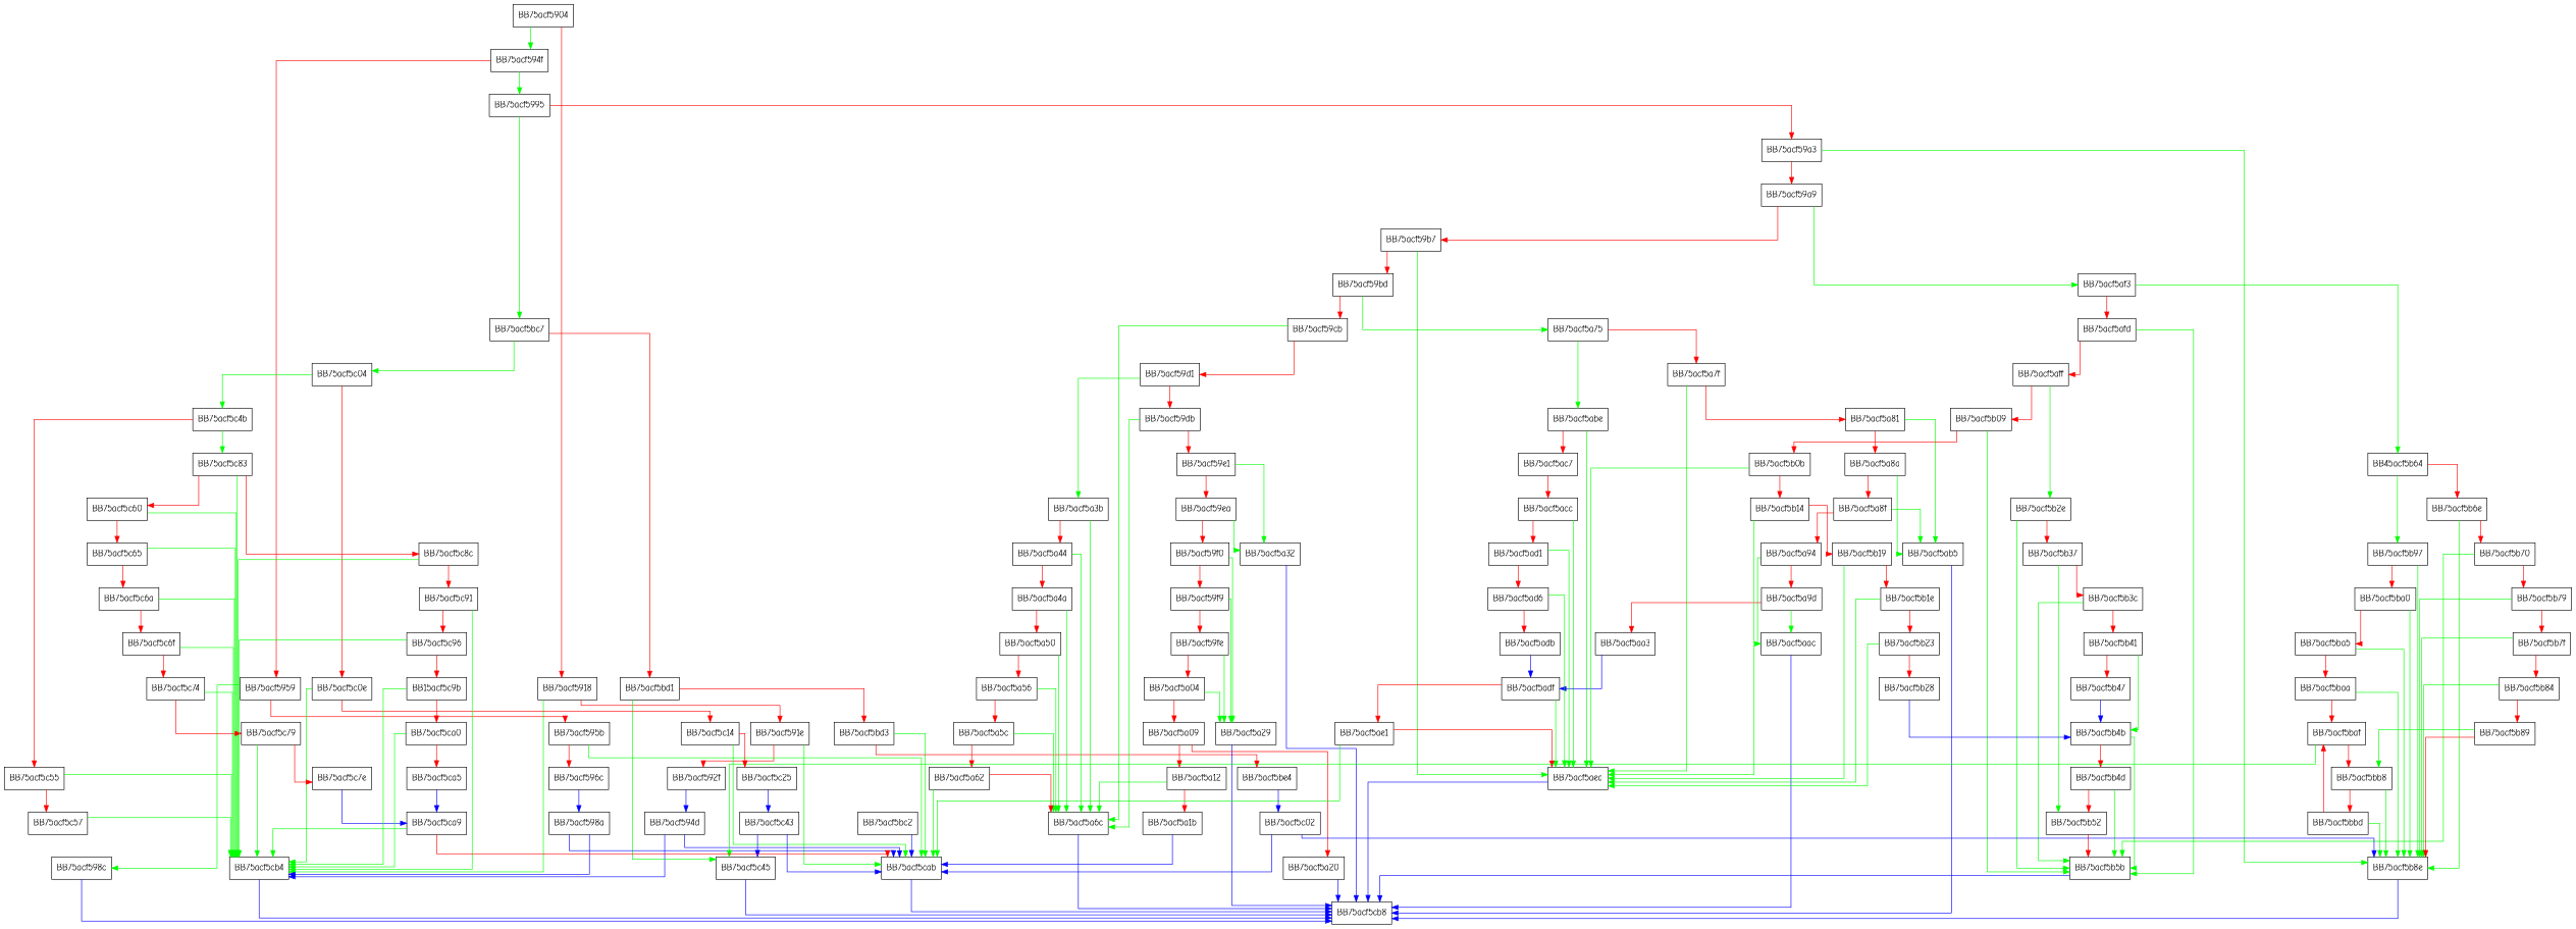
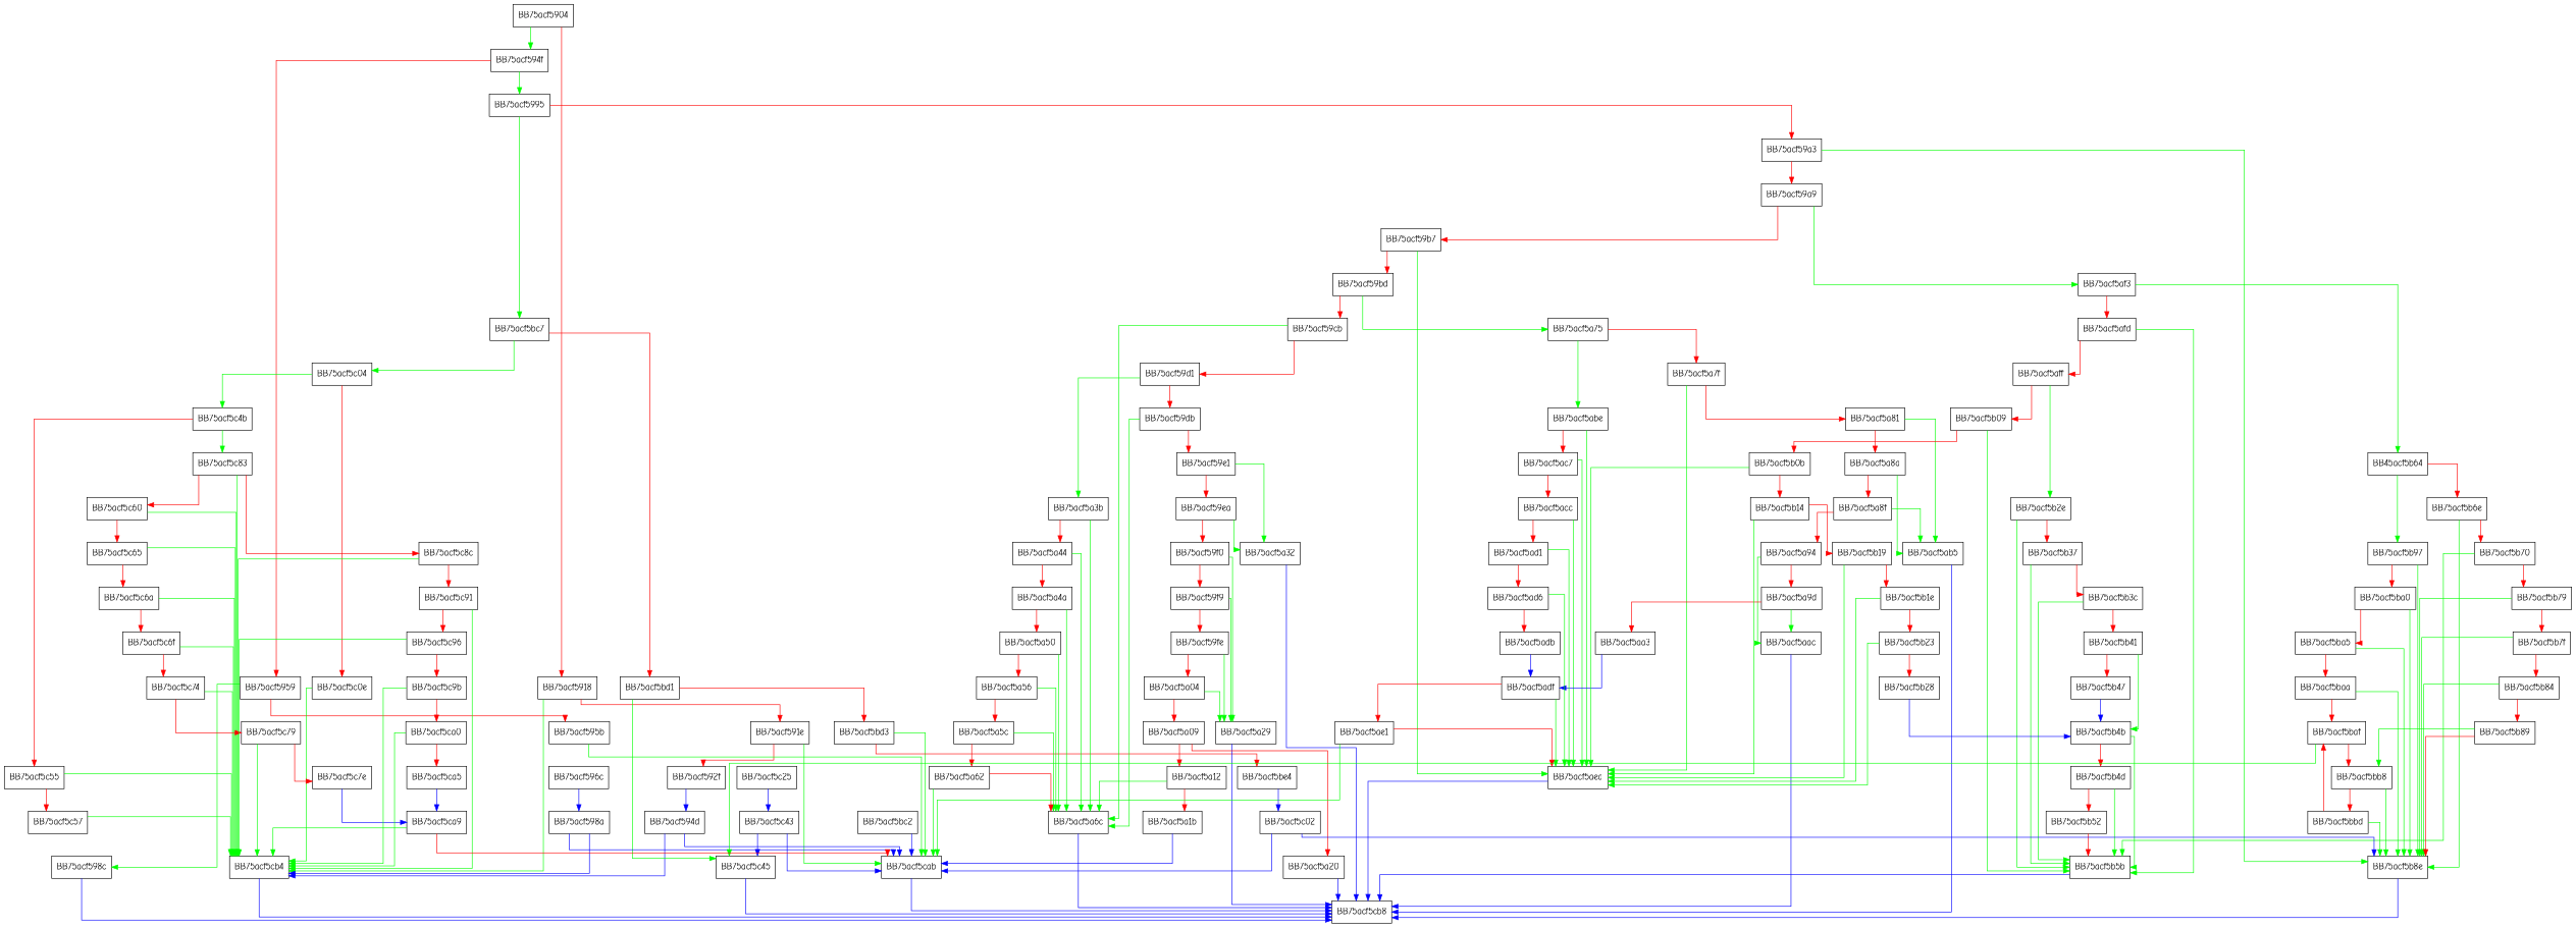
  digraph {
    fontname="Comic Neue"
    splines=ortho
    node [fontname="Comic Neue" shape=box]
    edge [color=red fontname="Comic Neue"]
    BB75acf5904
    BB75acf594f
    BB75acf5918
    BB75acf5995
    BB75acf5959
    BB75acf5cb4
    BB75acf591e
    BB75acf5bc7
    BB75acf59a3
    BB75acf598c
    BB75acf595b
    BB75acf5cb8
    BB75acf5cab
    BB75acf592f
    BB75acf594d
    BB75acf5c04
    BB75acf5bd1
    BB75acf5b8e
    BB75acf59a9
    BB75acf596c
    BB75acf598a
    BB75acf5c4b
    BB75acf5c0e
    BB75acf5c45
    BB75acf5bd3
    BB75acf5af3
    BB75acf59b7
    n28 [label=BB45acf5b64]
    BB75acf5afd
    BB75acf5aea
    BB75acf59bd
    BB75acf5b97
    BB75acf5b6e
    BB75acf5b5b
    BB75acf5aff
    BB75acf5a75
    BB75acf59cb
    BB75acf5abe
    BB75acf5a7f
    BB75acf5a6c
    BB75acf59d1
    BB75acf5ac7
    BB75acf5a81
    BB75acf5a3b
    BB75acf59db
    BB75acf5a44
    BB75acf59e1
    BB75acf5a4a
    BB75acf5a32
    BB75acf59ea
    BB75acf59f0
    BB75acf5a29
    BB75acf59f9
    BB75acf59fe
    BB75acf5a04
    BB75acf5a09
    BB75acf5a20
    BB75acf5a12
    BB75acf5a1b
    BB75acf5a50
    BB75acf5a56
    BB75acf5a5c
    BB75acf5a62
    BB75acf5acc
    BB75acf5ab5
    BB75acf5a8a
    BB75acf5a8f
    BB75acf5a94
    BB75acf5aac
    BB75acf5a9d
    BB75acf5aa3
    BB75acf5adf
    BB75acf5ae1
    BB75acf5ad1
    BB75acf5ad6
    BB75acf5adb
    BB75acf5ba0
    BB75acf5b70
    BB75acf5b2e
    BB75acf5b09
    BB75acf5b37
    BB75acf5b0b
    BB75acf5b3c
    BB75acf5b14
    BB75acf5b19
    BB75acf5b1e
    BB75acf5b23
    BB75acf5b28
    BB75acf5b4b
    BB75acf5b4d
    BB75acf5b52
    BB75acf5b41
    BB75acf5b47
    BB75acf5ba5
    BB75acf5b79
    BB75acf5b7f
    BB75acf5b84
    BB75acf5b89
    BB75acf5bb8
    BB75acf5bbd
    BB75acf5baf
    BB75acf5baa
    BB75acf5bc2
    BB75acf5c83
    BB75acf5c55
-   BB75acf5c14
    BB75acf5be4
    BB75acf5c02
    BB75acf5c8c
    BB75acf5c60
    BB75acf5c57
    BB75acf5c25
    BB75acf5c43
    BB75acf5c91
    BB75acf5c65
    BB75acf5c6a
    BB75acf5c6f
    BB75acf5c74
    BB75acf5c79
    BB75acf5c7e
    BB75acf5ca9
    BB75acf5c96
-   BB75acf5c9b [label=BB15acf5c9b]
+   BB75acf5c9b
    BB75acf5ca0
    BB75acf5ca5
    BB75acf5904 -> BB75acf594f [color=green]
    BB75acf5904 -> BB75acf5918
    BB75acf594f -> BB75acf5995 [color=green]
    BB75acf594f -> BB75acf5959
    BB75acf5918 -> BB75acf5cb4 [color=green]
    BB75acf5918 -> BB75acf591e
    BB75acf5995 -> BB75acf5bc7 [color=green]
    BB75acf5995 -> BB75acf59a3
    BB75acf5959 -> BB75acf598c [color=green]
    BB75acf5959 -> BB75acf595b
    BB75acf5cb4 -> BB75acf5cb8 [color=blue]
    BB75acf591e -> BB75acf5cab [color=green]
    BB75acf591e -> BB75acf592f
    BB75acf5bc7 -> BB75acf5c04 [color=green]
    BB75acf5bc7 -> BB75acf5bd1
    BB75acf59a3 -> BB75acf5b8e [color=green]
    BB75acf59a3 -> BB75acf59a9
    BB75acf598c -> BB75acf5cb8 [color=blue]
    BB75acf595b -> BB75acf5cab [color=green]
-   BB75acf595b -> BB75acf596c
    BB75acf5cab -> BB75acf5cb8 [color=blue]
    BB75acf592f -> BB75acf594d [color=blue]
    BB75acf594d -> BB75acf5cb4 [color=blue]
    BB75acf594d -> BB75acf5cab [color=blue]
    BB75acf5c04 -> BB75acf5c4b [color=green]
    BB75acf5c04 -> BB75acf5c0e
    BB75acf5bd1 -> BB75acf5c45 [color=green]
    BB75acf5bd1 -> BB75acf5bd3
    BB75acf5b8e -> BB75acf5cb8 [color=blue]
    BB75acf59a9 -> BB75acf5af3 [color=green]
    BB75acf59a9 -> BB75acf59b7
    BB75acf596c -> BB75acf598a [color=blue]
    BB75acf598a -> BB75acf5cb4 [color=blue]
    BB75acf598a -> BB75acf5cab [color=blue]
    BB75acf5c4b -> BB75acf5c83 [color=green]
    BB75acf5c4b -> BB75acf5c55
    BB75acf5c0e -> BB75acf5cb4 [color=green]
-   BB75acf5c0e -> BB75acf5c14
    BB75acf5c45 -> BB75acf5cb8 [color=blue]
    BB75acf5bd3 -> BB75acf5cab [color=green]
    BB75acf5bd3 -> BB75acf5be4
    BB75acf5af3 -> n28 [color=green]
    BB75acf5af3 -> BB75acf5afd
    BB75acf59b7 -> BB75acf5aea [color=green]
    BB75acf59b7 -> BB75acf59bd
    n28 -> BB75acf5b97 [color=green]
    n28 -> BB75acf5b6e
    BB75acf5afd -> BB75acf5b5b [color=green]
    BB75acf5afd -> BB75acf5aff
    BB75acf5aea -> BB75acf5cb8 [color=blue]
    BB75acf59bd -> BB75acf5a75 [color=green]
    BB75acf59bd -> BB75acf59cb
    BB75acf5b97 -> BB75acf5b8e [color=green]
    BB75acf5b97 -> BB75acf5ba0
    BB75acf5b6e -> BB75acf5b8e [color=green]
    BB75acf5b6e -> BB75acf5b70
    BB75acf5b5b -> BB75acf5cb8 [color=blue]
    BB75acf5aff -> BB75acf5b2e [color=green]
    BB75acf5aff -> BB75acf5b09
    BB75acf5a75 -> BB75acf5abe [color=green]
    BB75acf5a75 -> BB75acf5a7f
    BB75acf59cb -> BB75acf5a6c [color=green]
    BB75acf59cb -> BB75acf59d1
    BB75acf5abe -> BB75acf5aea [color=green]
    BB75acf5abe -> BB75acf5ac7
    BB75acf5a7f -> BB75acf5aea [color=green]
    BB75acf5a7f -> BB75acf5a81
    BB75acf5a6c -> BB75acf5cb8 [color=blue]
    BB75acf59d1 -> BB75acf5a3b [color=green]
    BB75acf59d1 -> BB75acf59db
+   BB75acf5ac7 -> BB75acf5aea [color=green]
    BB75acf5ac7 -> BB75acf5acc
    BB75acf5a81 -> BB75acf5ab5 [color=green]
    BB75acf5a81 -> BB75acf5a8a
    BB75acf5a3b -> BB75acf5a6c [color=green]
    BB75acf5a3b -> BB75acf5a44
    BB75acf59db -> BB75acf5a6c [color=green]
    BB75acf59db -> BB75acf59e1
    BB75acf5a44 -> BB75acf5a6c [color=green]
    BB75acf5a44 -> BB75acf5a4a
    BB75acf59e1 -> BB75acf5a32 [color=green]
    BB75acf59e1 -> BB75acf59ea
    BB75acf5a4a -> BB75acf5a6c [color=green]
    BB75acf5a4a -> BB75acf5a50
    BB75acf5a32 -> BB75acf5cb8 [color=blue]
    BB75acf59ea -> BB75acf5a32 [color=green]
    BB75acf59ea -> BB75acf59f0
    BB75acf59f0 -> BB75acf5a29 [color=green]
    BB75acf59f0 -> BB75acf59f9
    BB75acf5a29 -> BB75acf5cb8 [color=blue]
    BB75acf59f9 -> BB75acf5a29 [color=green]
    BB75acf59f9 -> BB75acf59fe
    BB75acf59fe -> BB75acf5a29 [color=green]
    BB75acf59fe -> BB75acf5a04
    BB75acf5a04 -> BB75acf5a29 [color=green]
    BB75acf5a04 -> BB75acf5a09
    BB75acf5a09 -> BB75acf5a20
    BB75acf5a09 -> BB75acf5a12
    BB75acf5a20 -> BB75acf5cb8 [color=blue]
    BB75acf5a12 -> BB75acf5a6c [color=green]
    BB75acf5a12 -> BB75acf5a1b
    BB75acf5a1b -> BB75acf5cab [color=blue]
    BB75acf5a50 -> BB75acf5a6c [color=green]
    BB75acf5a50 -> BB75acf5a56
    BB75acf5a56 -> BB75acf5a6c [color=green]
    BB75acf5a56 -> BB75acf5a5c
    BB75acf5a5c -> BB75acf5a6c [color=green]
    BB75acf5a5c -> BB75acf5a62
    BB75acf5a62 -> BB75acf5cab [color=green]
    BB75acf5a62 -> BB75acf5a6c
    BB75acf5acc -> BB75acf5aea [color=green]
    BB75acf5acc -> BB75acf5ad1
    BB75acf5ab5 -> BB75acf5cb8 [color=blue]
    BB75acf5a8a -> BB75acf5ab5 [color=green]
    BB75acf5a8a -> BB75acf5a8f
    BB75acf5a8f -> BB75acf5ab5 [color=green]
    BB75acf5a8f -> BB75acf5a94
    BB75acf5a94 -> BB75acf5aac [color=green]
    BB75acf5a94 -> BB75acf5a9d
    BB75acf5aac -> BB75acf5cb8 [color=blue]
    BB75acf5a9d -> BB75acf5aac [color=green]
    BB75acf5a9d -> BB75acf5aa3
    BB75acf5aa3 -> BB75acf5adf [color=blue]
    BB75acf5adf -> BB75acf5aea [color=green]
    BB75acf5adf -> BB75acf5ae1
    BB75acf5ae1 -> BB75acf5cab [color=green]
    BB75acf5ae1 -> BB75acf5aea
    BB75acf5ad1 -> BB75acf5aea [color=green]
    BB75acf5ad1 -> BB75acf5ad6
    BB75acf5ad6 -> BB75acf5aea [color=green]
    BB75acf5ad6 -> BB75acf5adb
    BB75acf5adb -> BB75acf5adf [color=blue]
    BB75acf5ba0 -> BB75acf5b8e [color=green]
    BB75acf5ba0 -> BB75acf5ba5
    BB75acf5b70 -> BB75acf5b5b [color=green]
    BB75acf5b70 -> BB75acf5b79
    BB75acf5b2e -> BB75acf5b5b [color=green]
    BB75acf5b2e -> BB75acf5b37
    BB75acf5b09 -> BB75acf5b5b [color=green]
    BB75acf5b09 -> BB75acf5b0b
-   BB75acf5b37 -> BB75acf5b52 [color=green]
+   BB75acf5b37 -> BB75acf5b5b [color=green]
    BB75acf5b37 -> BB75acf5b3c
    BB75acf5b0b -> BB75acf5aea [color=green]
    BB75acf5b0b -> BB75acf5b14
    BB75acf5b3c -> BB75acf5b5b [color=green]
    BB75acf5b3c -> BB75acf5b41
    BB75acf5b14 -> BB75acf5aea [color=green]
    BB75acf5b14 -> BB75acf5b19
    BB75acf5b19 -> BB75acf5aea [color=green]
    BB75acf5b19 -> BB75acf5b1e
    BB75acf5b1e -> BB75acf5aea [color=green]
    BB75acf5b1e -> BB75acf5b23
    BB75acf5b23 -> BB75acf5aea [color=green]
    BB75acf5b23 -> BB75acf5b28
    BB75acf5b28 -> BB75acf5b4b [color=blue]
    BB75acf5b4b -> BB75acf5b5b [color=green]
    BB75acf5b4b -> BB75acf5b4d
    BB75acf5b4d -> BB75acf5b5b [color=green]
    BB75acf5b4d -> BB75acf5b52
    BB75acf5b52 -> BB75acf5b5b
    BB75acf5b41 -> BB75acf5b4b [color=green]
    BB75acf5b41 -> BB75acf5b47
    BB75acf5b47 -> BB75acf5b4b [color=blue]
    BB75acf5ba5 -> BB75acf5b8e [color=green]
    BB75acf5ba5 -> BB75acf5baa
    BB75acf5b79 -> BB75acf5b8e [color=green]
    BB75acf5b79 -> BB75acf5b7f
    BB75acf5b7f -> BB75acf5b8e [color=green]
    BB75acf5b7f -> BB75acf5b84
    BB75acf5b84 -> BB75acf5b8e [color=green]
    BB75acf5b84 -> BB75acf5b89
    BB75acf5b89 -> BB75acf5b8e
    BB75acf5b89 -> BB75acf5bb8 [color=green]
    BB75acf5bb8 -> BB75acf5b8e [color=green]
    BB75acf5bb8 -> BB75acf5bbd
    BB75acf5bbd -> BB75acf5b8e [color=green]
    BB75acf5bbd -> BB75acf5baf
    BB75acf5baf -> BB75acf5c45 [color=green]
    BB75acf5baf -> BB75acf5bb8
    BB75acf5baa -> BB75acf5b8e [color=green]
    BB75acf5baa -> BB75acf5baf
    BB75acf5bc2 -> BB75acf5cab [color=blue]
    BB75acf5c83 -> BB75acf5cb4 [color=green]
    BB75acf5c83 -> BB75acf5c8c
    BB75acf5c83 -> BB75acf5c60
    BB75acf5c55 -> BB75acf5cb4 [color=green]
    BB75acf5c55 -> BB75acf5c57
-   BB75acf5c14 -> BB75acf5cab [color=green]
-   BB75acf5c14 -> BB75acf5c25
    BB75acf5be4 -> BB75acf5c02 [color=blue]
    BB75acf5c02 -> BB75acf5cab [color=blue]
    BB75acf5c02 -> BB75acf5b8e [color=blue]
    BB75acf5c8c -> BB75acf5cb4 [color=green]
    BB75acf5c8c -> BB75acf5c91
    BB75acf5c60 -> BB75acf5cb4 [color=green]
    BB75acf5c60 -> BB75acf5c65
    BB75acf5c57 -> BB75acf5cb4 [color=green]
    BB75acf5c25 -> BB75acf5c43 [color=blue]
    BB75acf5c43 -> BB75acf5cab [color=blue]
    BB75acf5c43 -> BB75acf5c45 [color=blue]
    BB75acf5c91 -> BB75acf5cb4 [color=green]
    BB75acf5c91 -> BB75acf5c96
    BB75acf5c65 -> BB75acf5cb4 [color=green]
    BB75acf5c65 -> BB75acf5c6a
    BB75acf5c6a -> BB75acf5cb4 [color=green]
    BB75acf5c6a -> BB75acf5c6f
    BB75acf5c6f -> BB75acf5cb4 [color=green]
    BB75acf5c6f -> BB75acf5c74
    BB75acf5c74 -> BB75acf5cb4 [color=green]
    BB75acf5c74 -> BB75acf5c79
    BB75acf5c79 -> BB75acf5cb4 [color=green]
    BB75acf5c79 -> BB75acf5c7e
    BB75acf5c7e -> BB75acf5ca9 [color=blue]
    BB75acf5ca9 -> BB75acf5cb4 [color=green]
    BB75acf5ca9 -> BB75acf5cab
    BB75acf5c96 -> BB75acf5cb4 [color=green]
    BB75acf5c96 -> BB75acf5c9b
    BB75acf5c9b -> BB75acf5cb4 [color=green]
    BB75acf5c9b -> BB75acf5ca0
    BB75acf5ca0 -> BB75acf5cb4 [color=green]
    BB75acf5ca0 -> BB75acf5ca5
    BB75acf5ca5 -> BB75acf5ca9 [color=blue]
  }
